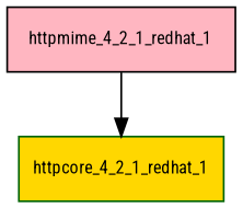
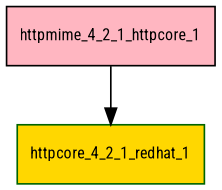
  digraph {
    fontname="Roboto Condensed"
    node [fontsize=10.0 shape=box style=filled fontname="Roboto Condensed"]
-   httpmime_4_2_1_redhat_1 [fillcolor=lightpink color=black]
+   httpmime_4_2_1_redhat_1 [fillcolor=lightpink color=black label=httpmime_4_2_1_httpcore_1]
    httpcore_4_2_1_redhat_1 [fillcolor=gold color=darkgreen]
    httpmime_4_2_1_redhat_1 -> httpcore_4_2_1_redhat_1 [fontname="Roboto Condensed"]
  }
